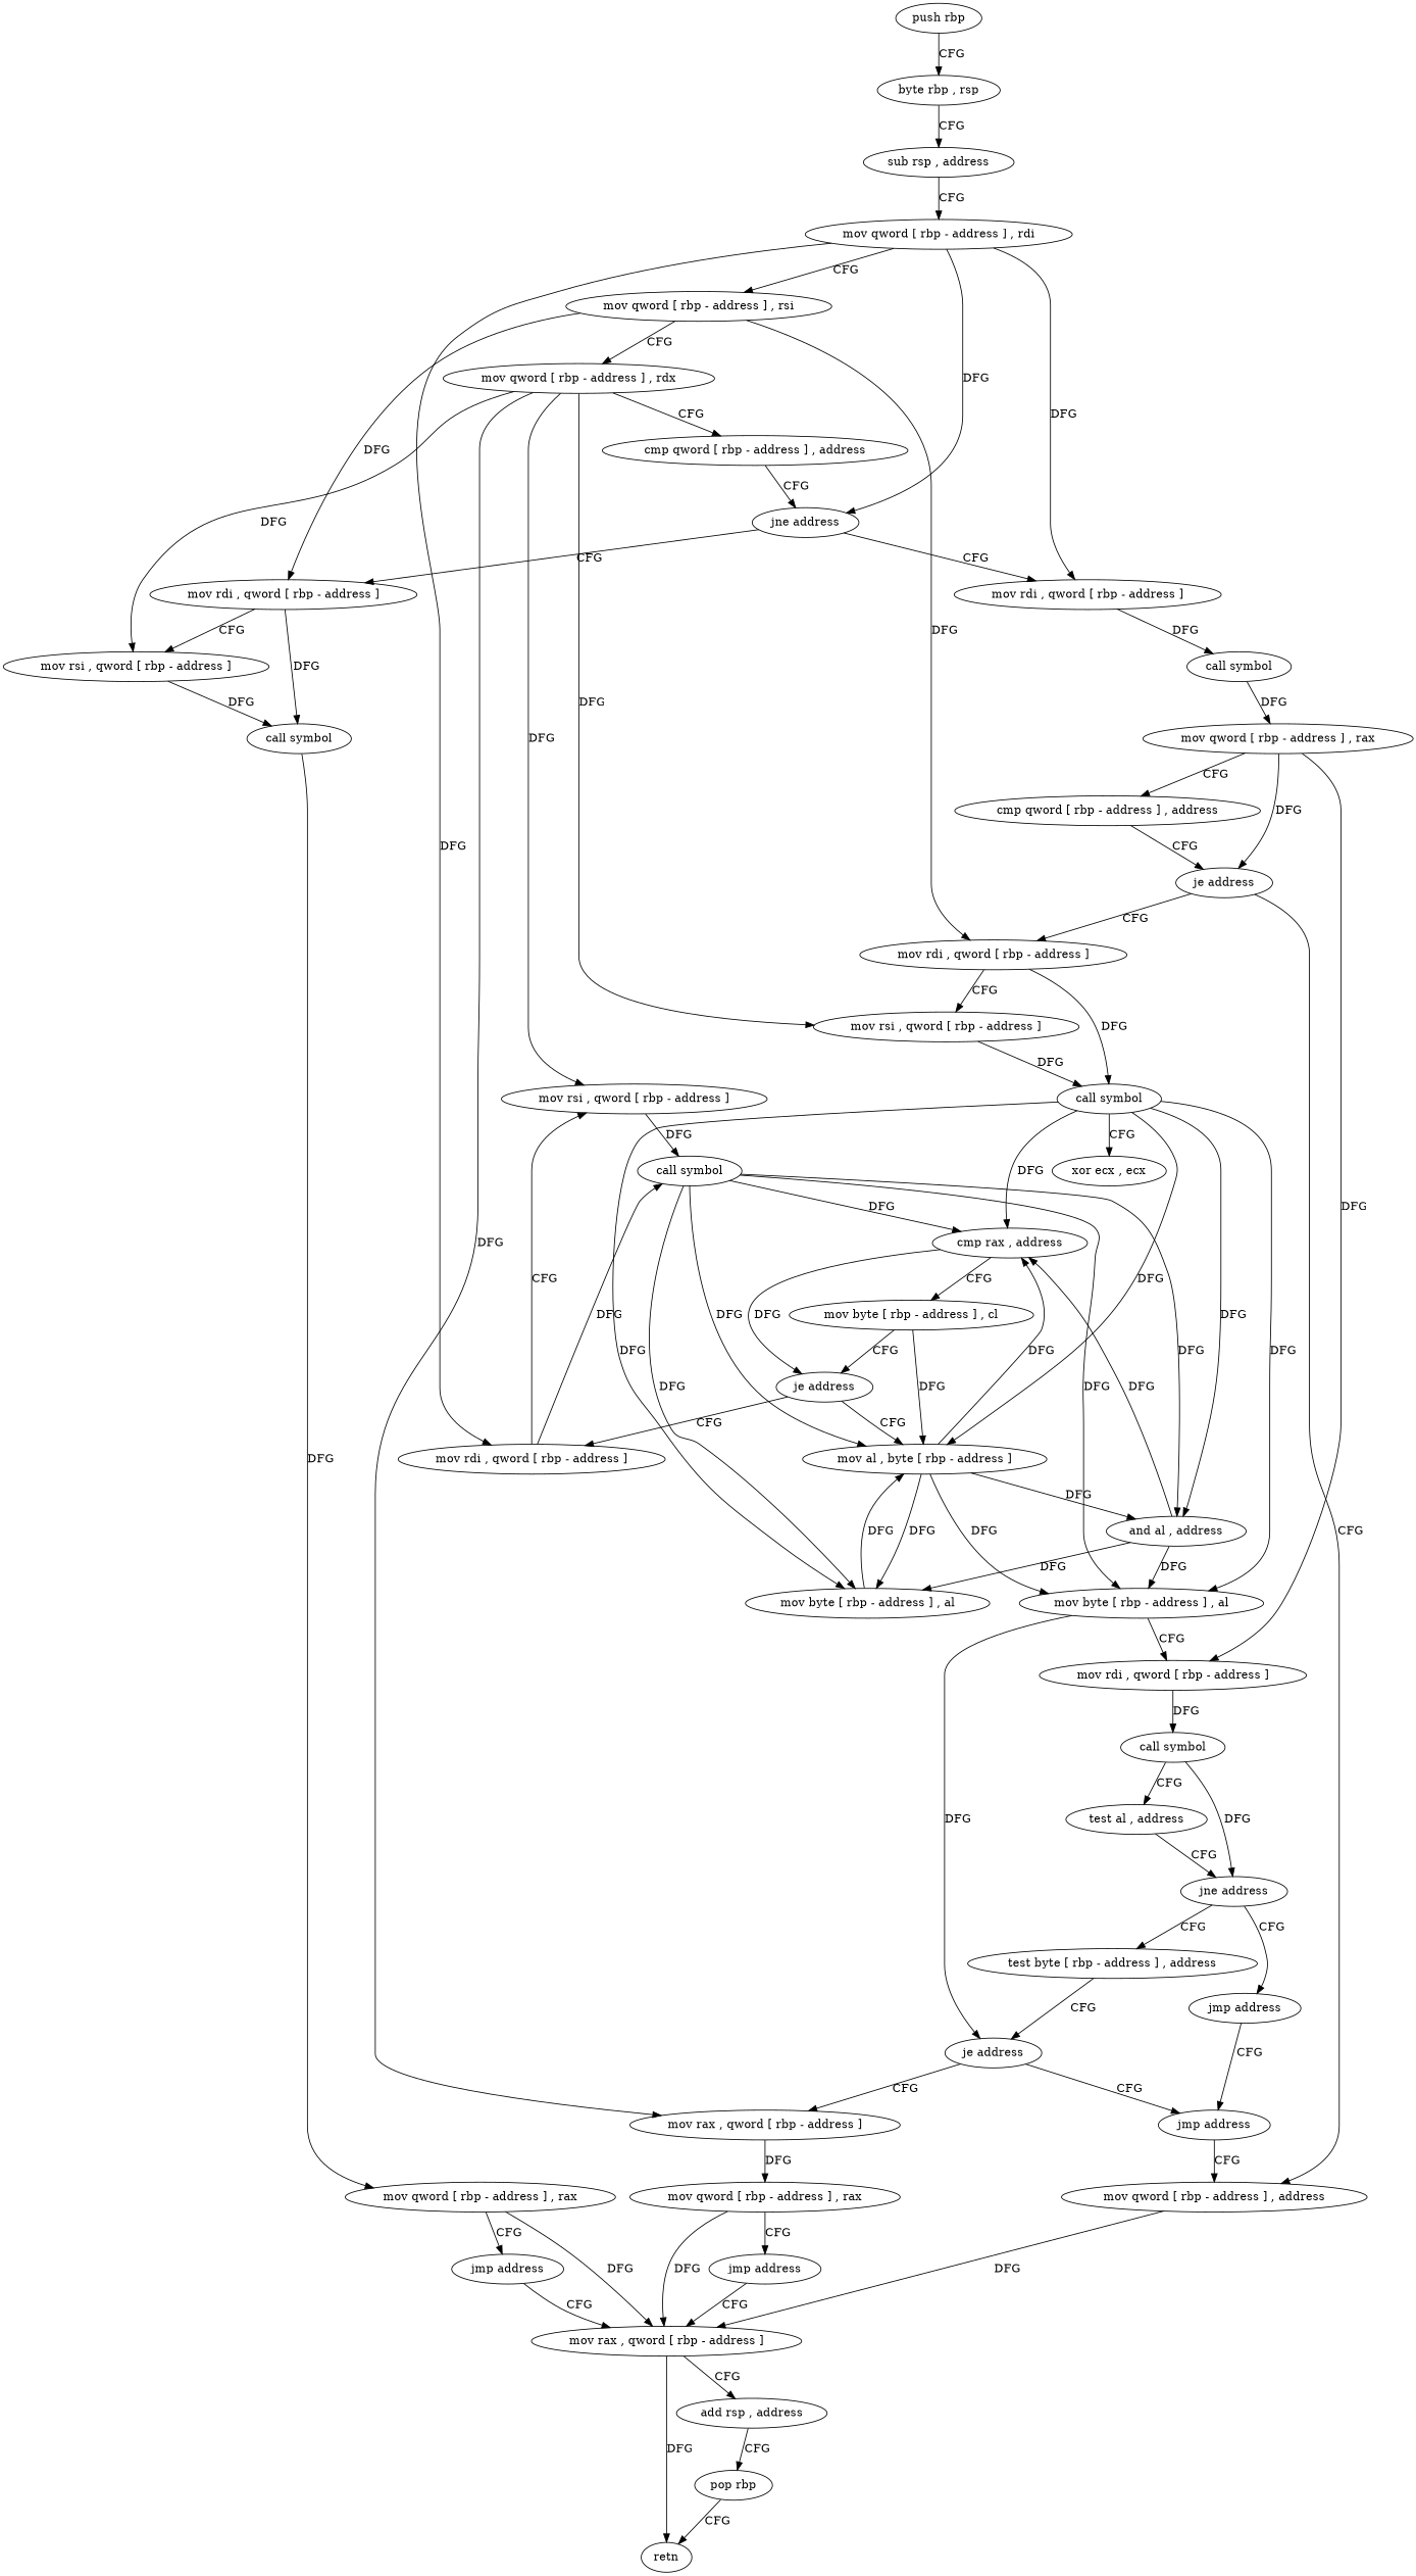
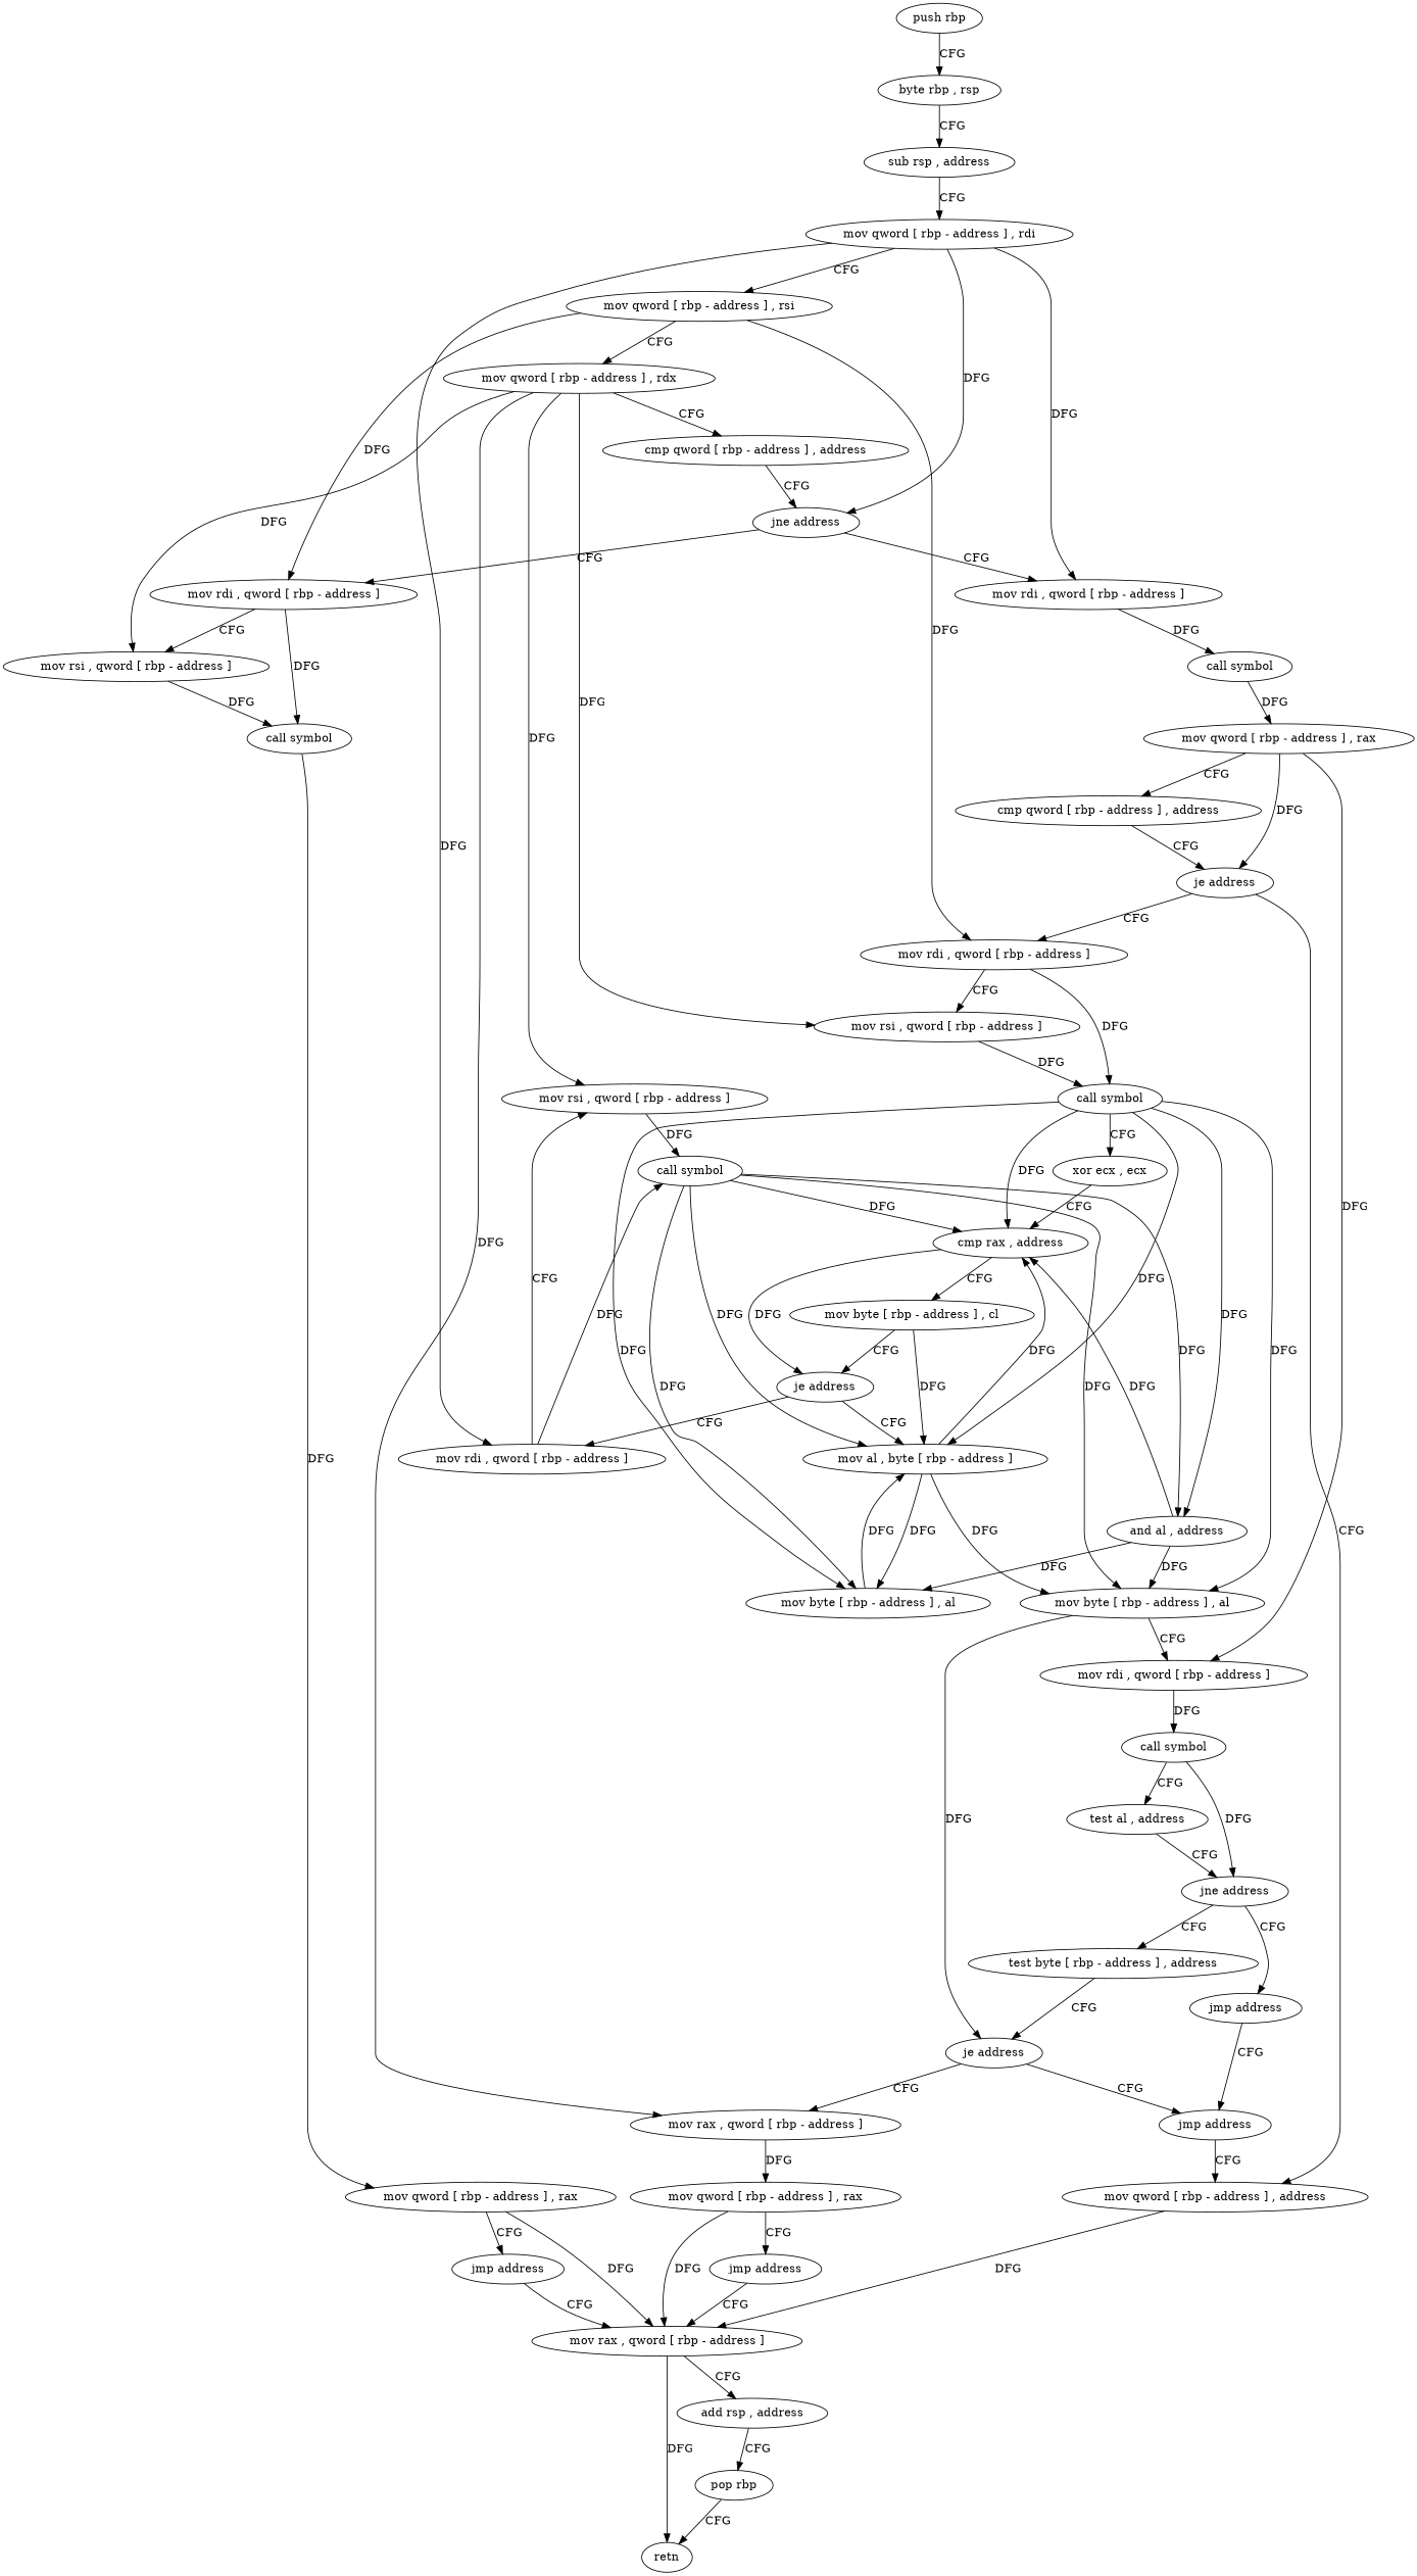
  digraph {
    n1 [label="push rbp"]
    n2 [label="byte rbp , rsp"]
    n3 [label="sub rsp , address"]
    n4 [label="mov qword [ rbp - address ] , rdi"]
    n5 [label="mov qword [ rbp - address ] , rsi"]
    n6 [label="jne address"]
    n7 [label="mov rdi , qword [ rbp - address ]"]
    n8 [label="mov rdi , qword [ rbp - address ]"]
    n9 [label="mov qword [ rbp - address ] , rdx"]
    n10 [label="mov rdi , qword [ rbp - address ]"]
    n11 [label="mov rdi , qword [ rbp - address ]"]
    n12 [label="call symbol"]
    n13 [label="mov rsi , qword [ rbp - address ]"]
    n14 [label="call symbol"]
    n15 [label="cmp qword [ rbp - address ] , address"]
    n16 [label="mov rsi , qword [ rbp - address ]"]
    n17 [label="mov rsi , qword [ rbp - address ]"]
    n18 [label="mov rax , qword [ rbp - address ]"]
    n19 [label="call symbol"]
    n20 [label="call symbol"]
    n21 [label="mov qword [ rbp - address ] , rax"]
    n22 [label="mov qword [ rbp - address ] , rax"]
    n23 [label="mov qword [ rbp - address ] , rax"]
    n24 [label="cmp qword [ rbp - address ] , address"]
    n25 [label="je address"]
    n26 [label="mov rdi , qword [ rbp - address ]"]
    n27 [label="mov qword [ rbp - address ] , address"]
    n28 [label="call symbol"]
    n29 [label="mov rax , qword [ rbp - address ]"]
    n30 [label="add rsp , address"]
    n31 [label=retn]
    n32 [label="xor ecx , ecx"]
    n33 [label="cmp rax , address"]
    n34 [label="mov al , byte [ rbp - address ]"]
    n35 [label="and al , address"]
    n36 [label="mov byte [ rbp - address ] , al"]
    n37 [label="mov byte [ rbp - address ] , al"]
    n38 [label="jmp address"]
    n39 [label="pop rbp"]
    n40 [label="mov byte [ rbp - address ] , cl"]
    n41 [label="je address"]
    n42 [label="je address"]
    n43 [label="jmp address"]
    n44 [label="test al , address"]
    n45 [label="jne address"]
    n46 [label="test byte [ rbp - address ] , address"]
    n47 [label="jmp address"]
    n48 [label="jmp address"]
    n1 -> n2 [label=CFG]
    n2 -> n3 [label=CFG]
    n3 -> n4 [label=CFG]
    n4 -> n5 [label=CFG]
    n4 -> n6 [label=DFG]
    n4 -> n7 [label=DFG]
    n4 -> n8 [label=DFG]
    n5 -> n9 [label=CFG]
    n5 -> n10 [label=DFG]
    n5 -> n11 [label=DFG]
    n6 -> n7 [label=CFG]
    n6 -> n10 [label=CFG]
    n7 -> n12 [label=DFG]
    n8 -> n13 [label=CFG]
    n8 -> n14 [label=DFG]
    n9 -> n13 [label=DFG]
    n9 -> n15 [label=CFG]
    n9 -> n16 [label=DFG]
    n9 -> n17 [label=DFG]
    n9 -> n18 [label=DFG]
    n10 -> n16 [label=CFG]
    n10 -> n19 [label=DFG]
    n11 -> n17 [label=CFG]
    n11 -> n20 [label=DFG]
    n12 -> n22 [label=DFG]
    n13 -> n14 [label=DFG]
    n14 -> n33 [label=DFG]
    n14 -> n34 [label=DFG]
    n14 -> n35 [label=DFG]
    n14 -> n36 [label=DFG]
    n14 -> n37 [label=DFG]
    n15 -> n6 [label=CFG]
    n16 -> n19 [label=DFG]
    n17 -> n20 [label=DFG]
    n18 -> n21 [label=DFG]
    n19 -> n23 [label=DFG]
    n20 -> n32 [label=CFG]
    n20 -> n33 [label=DFG]
    n20 -> n34 [label=DFG]
    n20 -> n35 [label=DFG]
    n20 -> n36 [label=DFG]
    n20 -> n37 [label=DFG]
    n21 -> n29 [label=DFG]
    n21 -> n48 [label=CFG]
    n22 -> n24 [label=CFG]
    n22 -> n25 [label=DFG]
    n22 -> n26 [label=DFG]
    n23 -> n29 [label=DFG]
    n23 -> n38 [label=CFG]
    n24 -> n25 [label=CFG]
    n25 -> n11 [label=CFG]
    n25 -> n27 [label=CFG]
    n26 -> n28 [label=DFG]
    n27 -> n29 [label=DFG]
    n28 -> n44 [label=CFG]
    n28 -> n45 [label=DFG]
    n29 -> n30 [label=CFG]
    n29 -> n31 [label=DFG]
    n30 -> n39 [label=CFG]
+   n32 -> n33 [label=CFG]
    n33 -> n40 [label=CFG]
    n33 -> n41 [label=DFG]
    n34 -> n33 [label=DFG]
-   n34 -> n35 [label=DFG]
    n34 -> n36 [label=DFG]
    n34 -> n37 [label=DFG]
    n35 -> n33 [label=DFG]
    n35 -> n36 [label=DFG]
    n35 -> n37 [label=DFG]
    n36 -> n26 [label=CFG]
    n36 -> n42 [label=DFG]
    n37 -> n34 [label=DFG]
    n38 -> n29 [label=CFG]
    n39 -> n31 [label=CFG]
    n40 -> n34 [label=DFG]
    n40 -> n41 [label=CFG]
    n41 -> n8 [label=CFG]
    n41 -> n34 [label=CFG]
    n42 -> n18 [label=CFG]
    n42 -> n43 [label=CFG]
    n43 -> n27 [label=CFG]
    n44 -> n45 [label=CFG]
    n45 -> n46 [label=CFG]
    n45 -> n47 [label=CFG]
    n46 -> n42 [label=CFG]
    n47 -> n43 [label=CFG]
    n48 -> n29 [label=CFG]
  }
